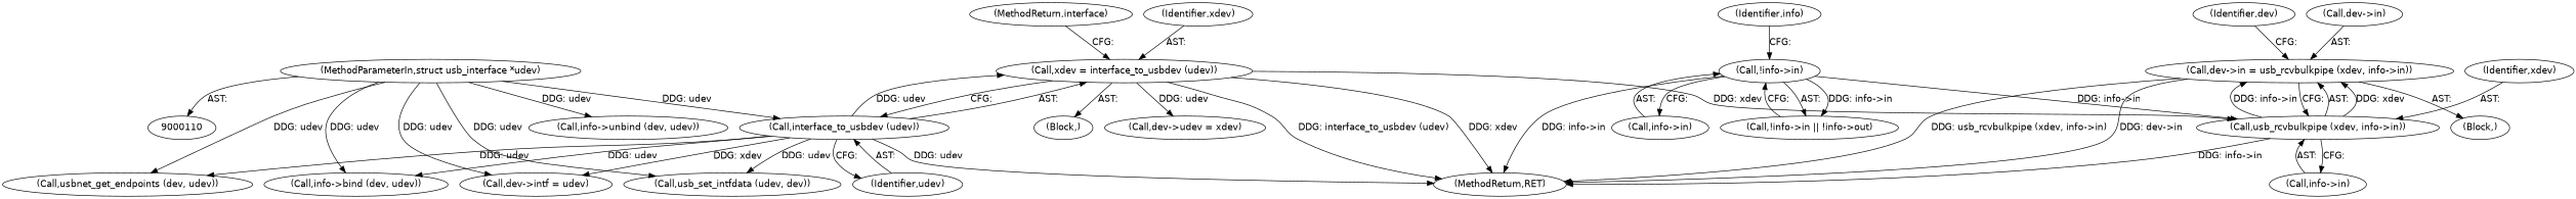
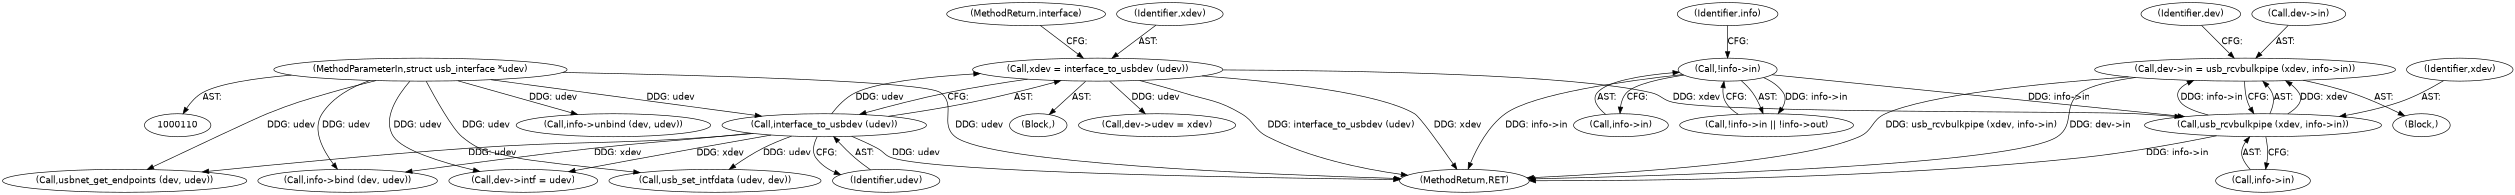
  digraph {
    fontname="DejaVu Sans"
    node [fontname="DejaVu Sans"]
    edge [fontname="DejaVu Sans"]
    n1 [label="(Call,dev->in = usb_rcvbulkpipe (xdev, info->in))"]
    n2 [label="(Call,usb_rcvbulkpipe (xdev, info->in))"]
    n3 [label="(Block,)"]
    n4 [label="(MethodReturn,RET)"]
    n5 [label="(Call,info->in)"]
    n6 [label="(Call,xdev = interface_to_usbdev (udev))"]
    n7 [label="(Call,interface_to_usbdev (udev))"]
    n8 [label="(Block,)"]
    n9 [label="(Call,dev->udev = xdev)"]
    n10 [label="(Call,usbnet_get_endpoints (dev, udev))"]
    n11 [label="(Identifier,udev)"]
    n12 [label="(Call,info->bind (dev, udev))"]
    n13 [label="(Call,dev->intf = udev)"]
    n14 [label="(Call,usb_set_intfdata (udev, dev))"]
    n15 [label="(Call,info->unbind (dev, udev))"]
    n16 [label="(MethodParameterIn,struct usb_interface *udev)"]
-   1000110 [label=9000110]
+   1000110
    n18 [label="(Call,!info->in)"]
    n19 [label="(Call,info->in)"]
    n20 [label="(Call,!info->in || !info->out)"]
    n21 [label="(Identifier,xdev)"]
    n22 [label="(Identifier,dev)"]
    n23 [label="(Identifier,info)"]
    n24 [label="(Call,dev->in)"]
    n25 [label="(MethodReturn,interface)"]
    n26 [label="(Identifier,xdev)"]
    n1 -> n2 [label="CFG: "]
    n1 -> n3 [label="AST: "]
    n1 -> n4 [label="DDG: usb_rcvbulkpipe (xdev, info->in)"]
    n1 -> n4 [label="DDG: dev->in"]
    n2 -> n1 [label="AST: "]
    n2 -> n1 [label="DDG: xdev"]
    n2 -> n1 [label="DDG: info->in"]
    n2 -> n4 [label="DDG: info->in"]
    n2 -> n5 [label="CFG: "]
    n5 -> n2 [label="AST: "]
    n6 -> n2 [label="DDG: xdev"]
    n6 -> n4 [label="DDG: interface_to_usbdev (udev)"]
    n6 -> n4 [label="DDG: xdev"]
    n6 -> n7 [label="CFG: "]
    n6 -> n8 [label="AST: "]
    n6 -> n9 [label="DDG: udev"]
    n7 -> n4 [label="DDG: udev"]
    n7 -> n6 [label="AST: "]
    n7 -> n6 [label="DDG: udev"]
    n7 -> n10 [label="DDG: udev"]
    n7 -> n11 [label="CFG: "]
-   n7 -> n12 [label="DDG: udev"]
+   n7 -> n12 [label="DDG: xdev"]
    n7 -> n13 [label="DDG: xdev"]
    n7 -> n14 [label="DDG: udev"]
    n11 -> n7 [label="AST: "]
+   n16 -> n4 [label="DDG: udev"]
    n16 -> n7 [label="DDG: udev"]
    n16 -> n10 [label="DDG: udev"]
    n16 -> n12 [label="DDG: udev"]
    n16 -> n13 [label="DDG: udev"]
    n16 -> n14 [label="DDG: udev"]
    n16 -> n15 [label="DDG: udev"]
    n16 -> 1000110 [label="AST: "]
    n18 -> n2 [label="DDG: info->in"]
    n18 -> n4 [label="DDG: info->in"]
    n18 -> n19 [label="CFG: "]
    n18 -> n20 [label="AST: "]
    n18 -> n20 [label="DDG: info->in"]
    n19 -> n18 [label="AST: "]
    n20 -> n18 [label="CFG: "]
    n21 -> n2 [label="AST: "]
    n22 -> n1 [label="CFG: "]
    n23 -> n18 [label="CFG: "]
    n24 -> n1 [label="AST: "]
    n25 -> n6 [label="CFG: "]
    n26 -> n6 [label="AST: "]
  }
